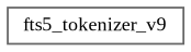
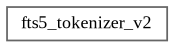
  digraph {
    rankdir=LR
    fontname="Liberation Serif"
-   n1 [color=grey40 fillcolor=white fontname="Liberation Serif" fontsize=10 height=0.2 label=fts5_tokenizer_v9 shape=box style=filled width=0.4]
+   n1 [color=grey40 fillcolor=white fontname="Liberation Serif" fontsize=10 height=0.2 label=fts5_tokenizer_v2 shape=box style=filled width=0.4]
  }
